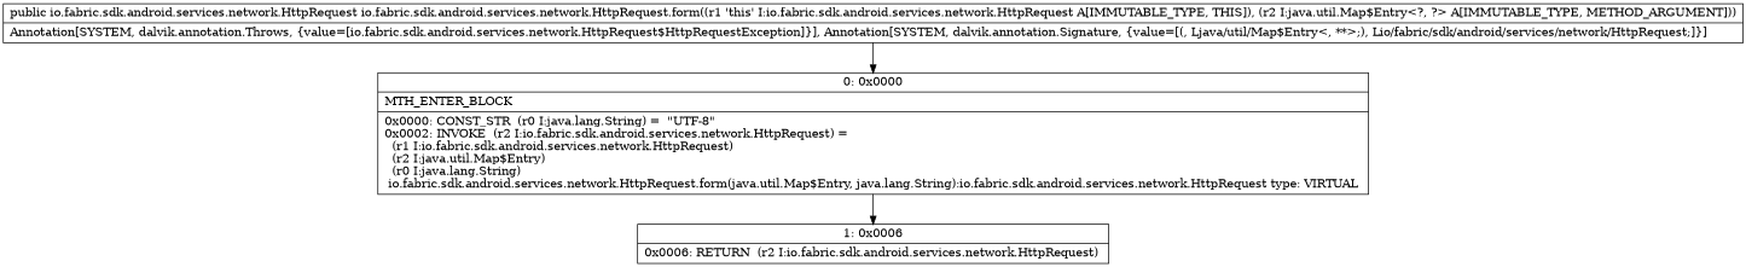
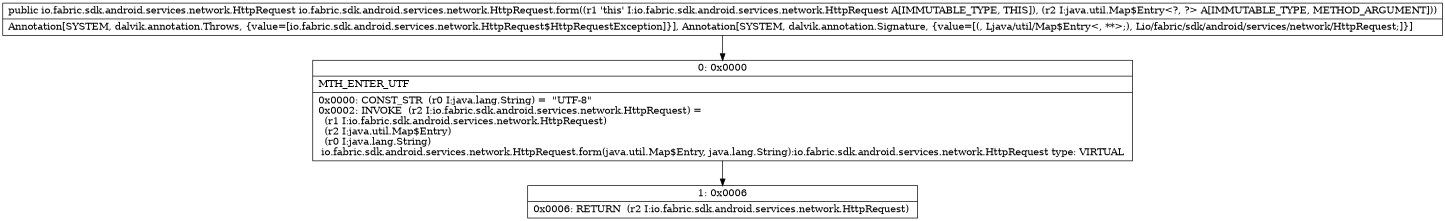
  digraph {
    node [shape=record]
-   n1 [label="{0\:\ 0x0000|MTH_ENTER_BLOCK\l|0x0000: CONST_STR  (r0 I:java.lang.String) =  \"UTF\-8\" \l0x0002: INVOKE  (r2 I:io.fabric.sdk.android.services.network.HttpRequest) = \l  (r1 I:io.fabric.sdk.android.services.network.HttpRequest)\l  (r2 I:java.util.Map$Entry)\l  (r0 I:java.lang.String)\l io.fabric.sdk.android.services.network.HttpRequest.form(java.util.Map$Entry, java.lang.String):io.fabric.sdk.android.services.network.HttpRequest type: VIRTUAL \l}"]
+   n1 [label="{0\:\ 0x0000|MTH_ENTER_UTF\l|0x0000: CONST_STR  (r0 I:java.lang.String) =  \"UTF\-8\" \l0x0002: INVOKE  (r2 I:io.fabric.sdk.android.services.network.HttpRequest) = \l  (r1 I:io.fabric.sdk.android.services.network.HttpRequest)\l  (r2 I:java.util.Map$Entry)\l  (r0 I:java.lang.String)\l io.fabric.sdk.android.services.network.HttpRequest.form(java.util.Map$Entry, java.lang.String):io.fabric.sdk.android.services.network.HttpRequest type: VIRTUAL \l}"]
    n2 [label="{1\:\ 0x0006|0x0006: RETURN  (r2 I:io.fabric.sdk.android.services.network.HttpRequest) \l}"]
    n3 [label="{public io.fabric.sdk.android.services.network.HttpRequest io.fabric.sdk.android.services.network.HttpRequest.form((r1 'this' I:io.fabric.sdk.android.services.network.HttpRequest A[IMMUTABLE_TYPE, THIS]), (r2 I:java.util.Map$Entry\<?, ?\> A[IMMUTABLE_TYPE, METHOD_ARGUMENT]))  | Annotation[SYSTEM, dalvik.annotation.Throws, \{value=[io.fabric.sdk.android.services.network.HttpRequest$HttpRequestException]\}], Annotation[SYSTEM, dalvik.annotation.Signature, \{value=[(, Ljava\/util\/Map$Entry\<, **\>;), Lio\/fabric\/sdk\/android\/services\/network\/HttpRequest;]\}]\l}"]
    n1 -> n2
    n3 -> n1
  }
